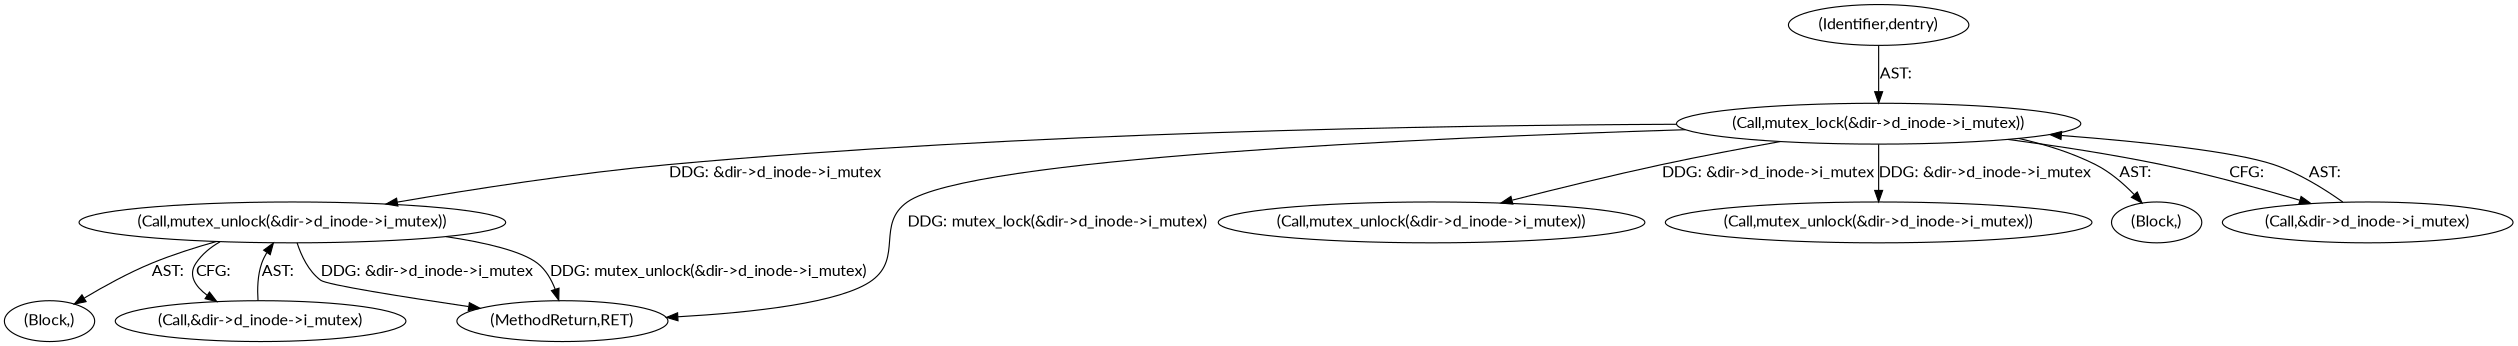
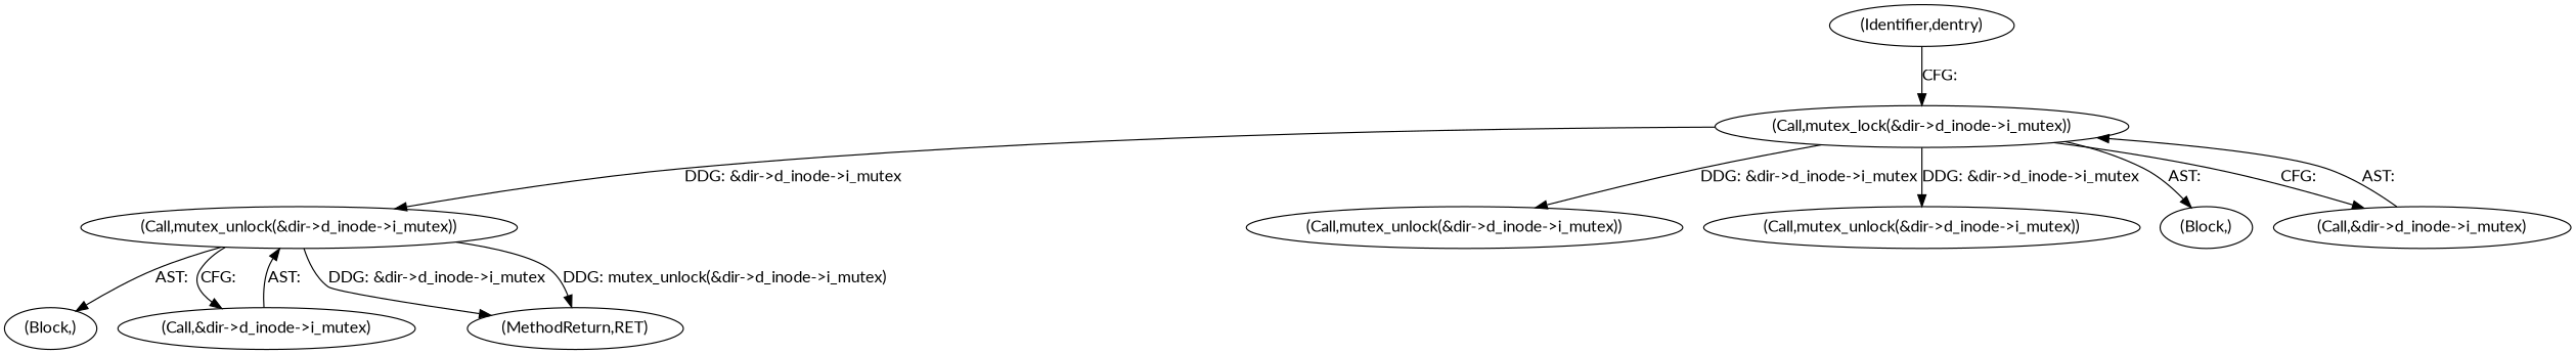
  digraph {
    fontname=Lato
    node [fontname=Lato]
    edge [fontname=Lato]
    n1 [label="(Call,mutex_unlock(&dir->d_inode->i_mutex))"]
    n2 [label="(MethodReturn,RET)"]
    n3 [label="(Block,)"]
    n4 [label="(Call,&dir->d_inode->i_mutex)"]
    n5 [label="(Call,mutex_lock(&dir->d_inode->i_mutex))"]
    n6 [label="(Call,mutex_unlock(&dir->d_inode->i_mutex))"]
    n7 [label="(Call,mutex_unlock(&dir->d_inode->i_mutex))"]
    n8 [label="(Block,)"]
    n9 [label="(Call,&dir->d_inode->i_mutex)"]
    n10 [label="(Identifier,dentry)"]
    n1 -> n2 [label="DDG: mutex_unlock(&dir->d_inode->i_mutex)"]
    n1 -> n2 [label="DDG: &dir->d_inode->i_mutex"]
    n1 -> n3 [label="AST: "]
    n1 -> n4 [label="CFG: "]
    n4 -> n1 [label="AST: "]
    n5 -> n1 [label="DDG: &dir->d_inode->i_mutex"]
-   n5 -> n2 [label="DDG: mutex_lock(&dir->d_inode->i_mutex)"]
    n5 -> n6 [label="DDG: &dir->d_inode->i_mutex"]
    n5 -> n7 [label="DDG: &dir->d_inode->i_mutex"]
    n5 -> n8 [label="AST: "]
    n5 -> n9 [label="CFG: "]
    n9 -> n5 [label="AST: "]
-   n10 -> n5 [label="AST: "]
+   n10 -> n5 [label="CFG: "]
  }
